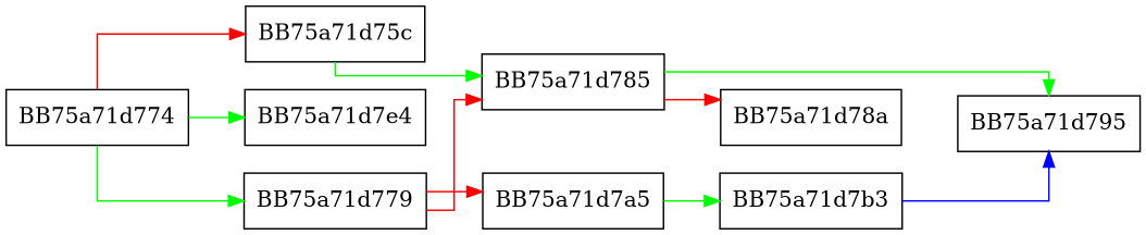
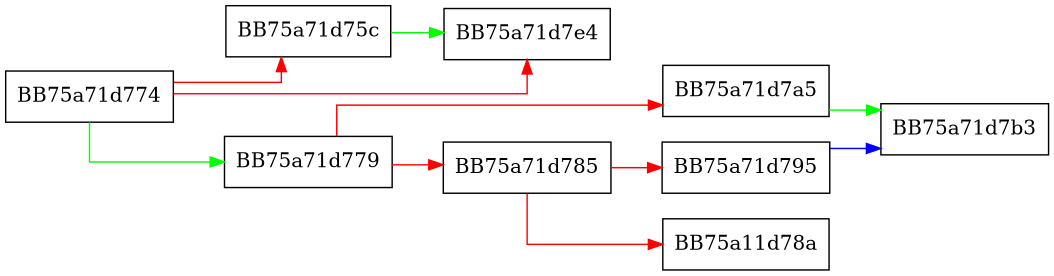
  digraph {
    rankdir=LR
    splines=ortho
    node [shape=box]
    edge [color=green]
    BB75a71d75c
    BB75a71d7e4
    BB75a71d774
    BB75a71d779
    BB75a71d7a5
    BB75a71d785
    BB75a71d7b3
    BB75a71d795
-   BB75a71d78a
-   BB75a71d75c -> BB75a71d785
+   BB75a71d78a [label=BB75a11d78a]
+   BB75a71d75c -> BB75a71d7e4
    BB75a71d774 -> BB75a71d75c [color=red]
-   BB75a71d774 -> BB75a71d7e4
+   BB75a71d774 -> BB75a71d7e4 [color=red]
    BB75a71d774 -> BB75a71d779
    BB75a71d779 -> BB75a71d7a5 [color=red]
    BB75a71d779 -> BB75a71d785 [color=red]
    BB75a71d7a5 -> BB75a71d7b3
-   BB75a71d785 -> BB75a71d795
+   BB75a71d785 -> BB75a71d795 [color=red]
    BB75a71d785 -> BB75a71d78a [color=red]
-   BB75a71d7b3 -> BB75a71d795 [color=blue]
+   BB75a71d795 -> BB75a71d7b3 [color=blue]
  }
